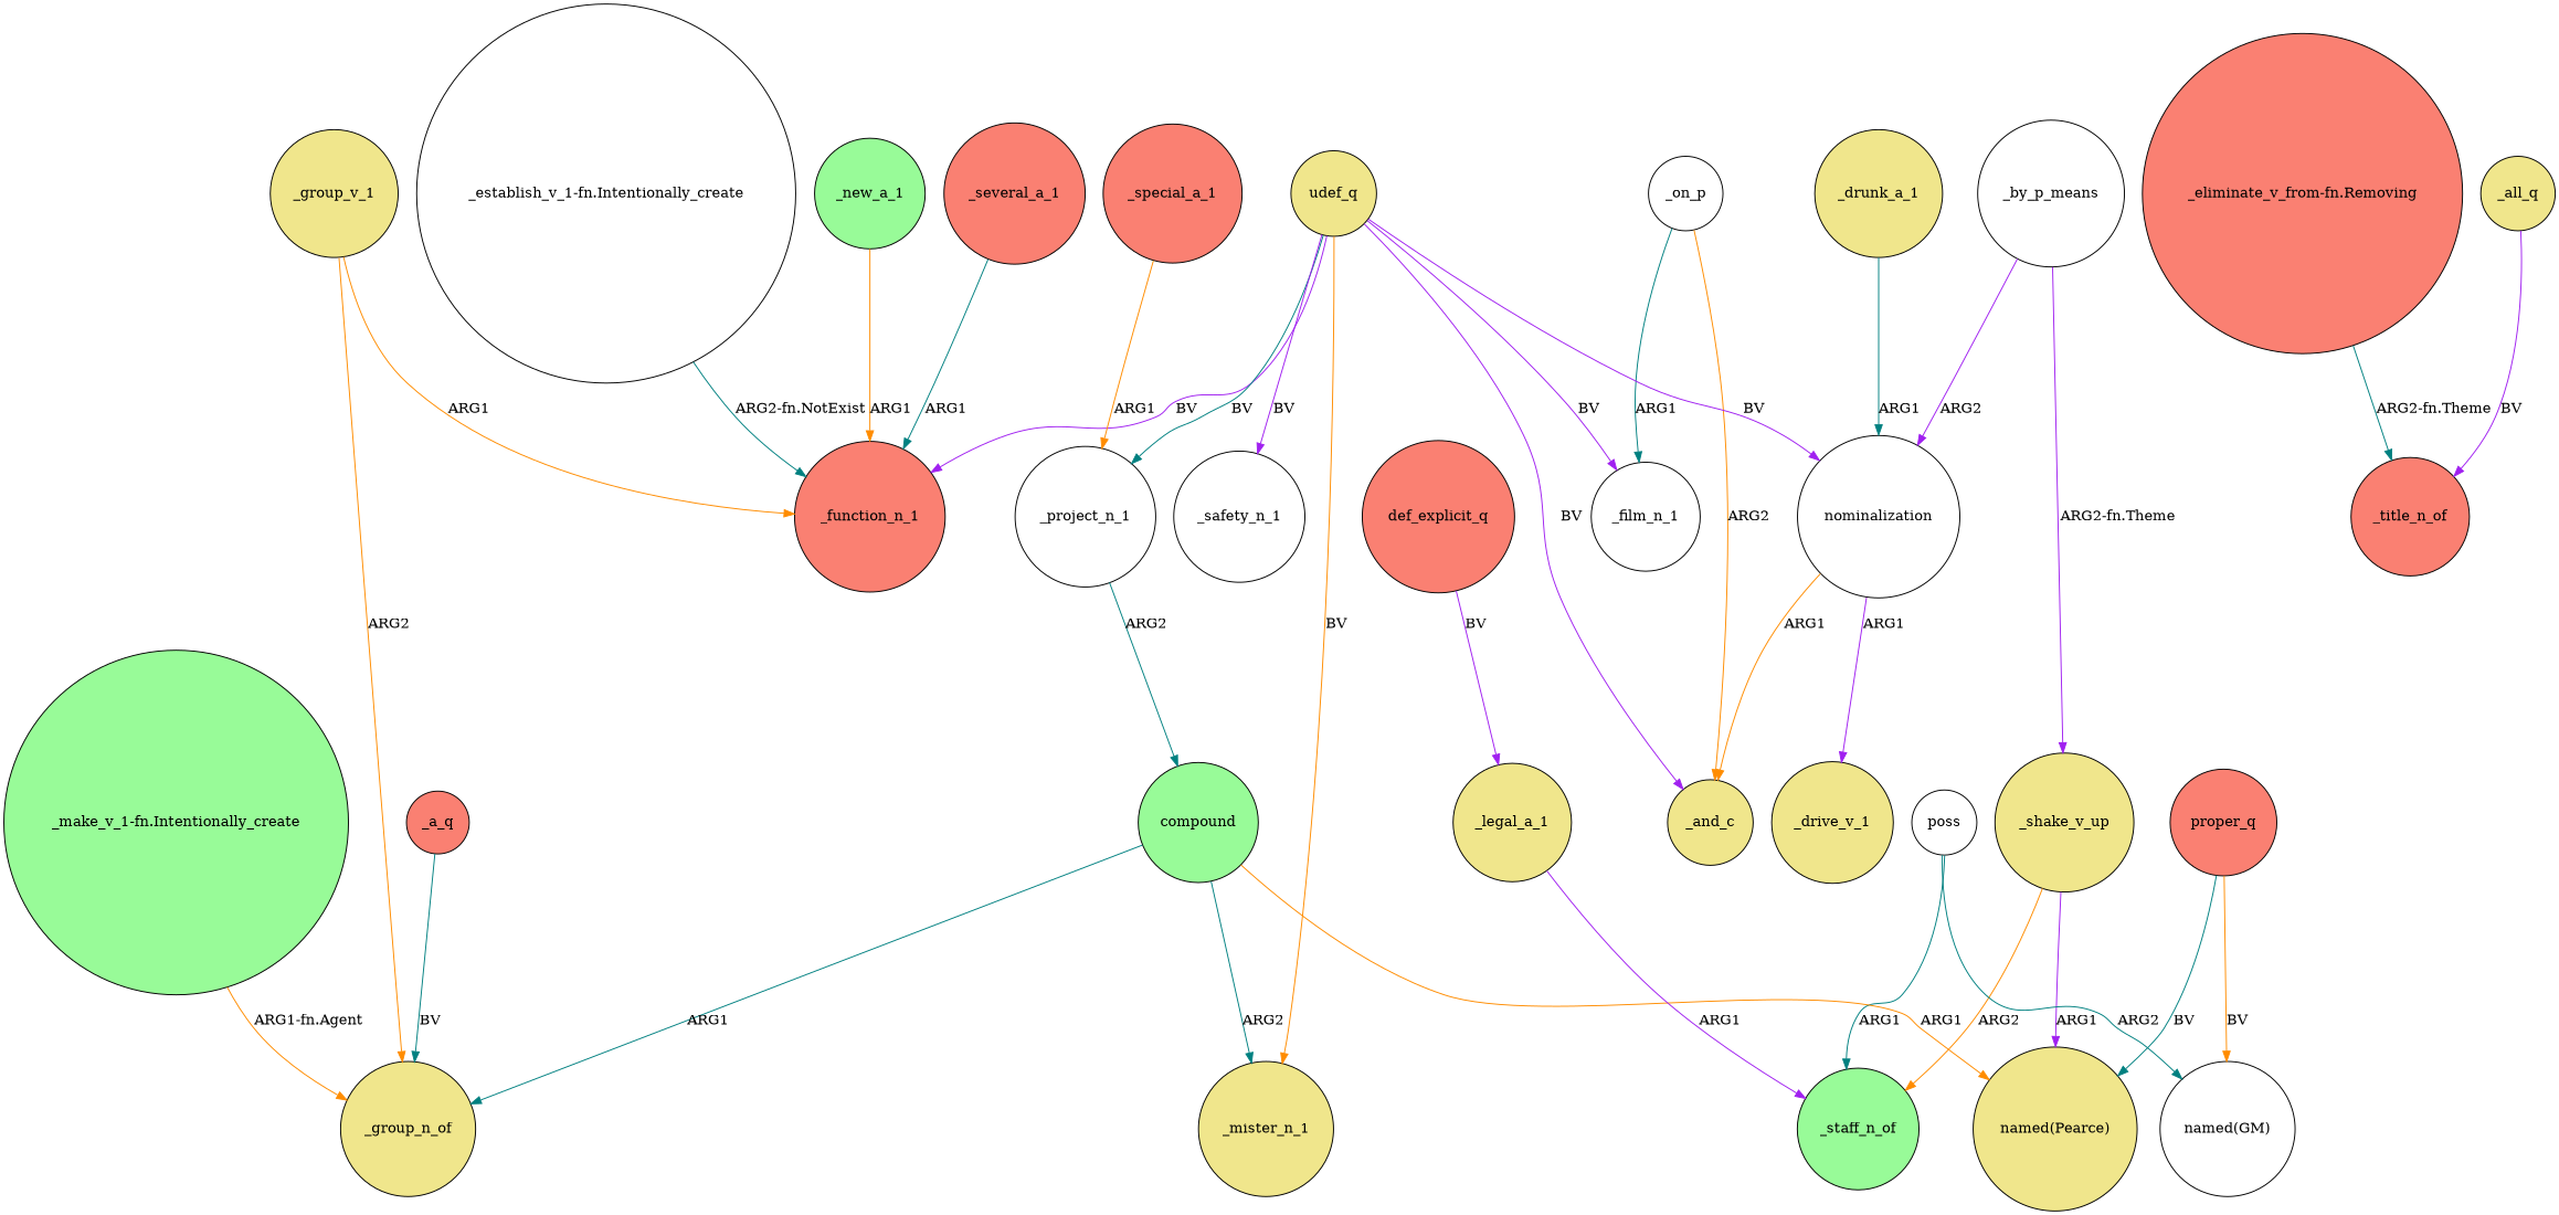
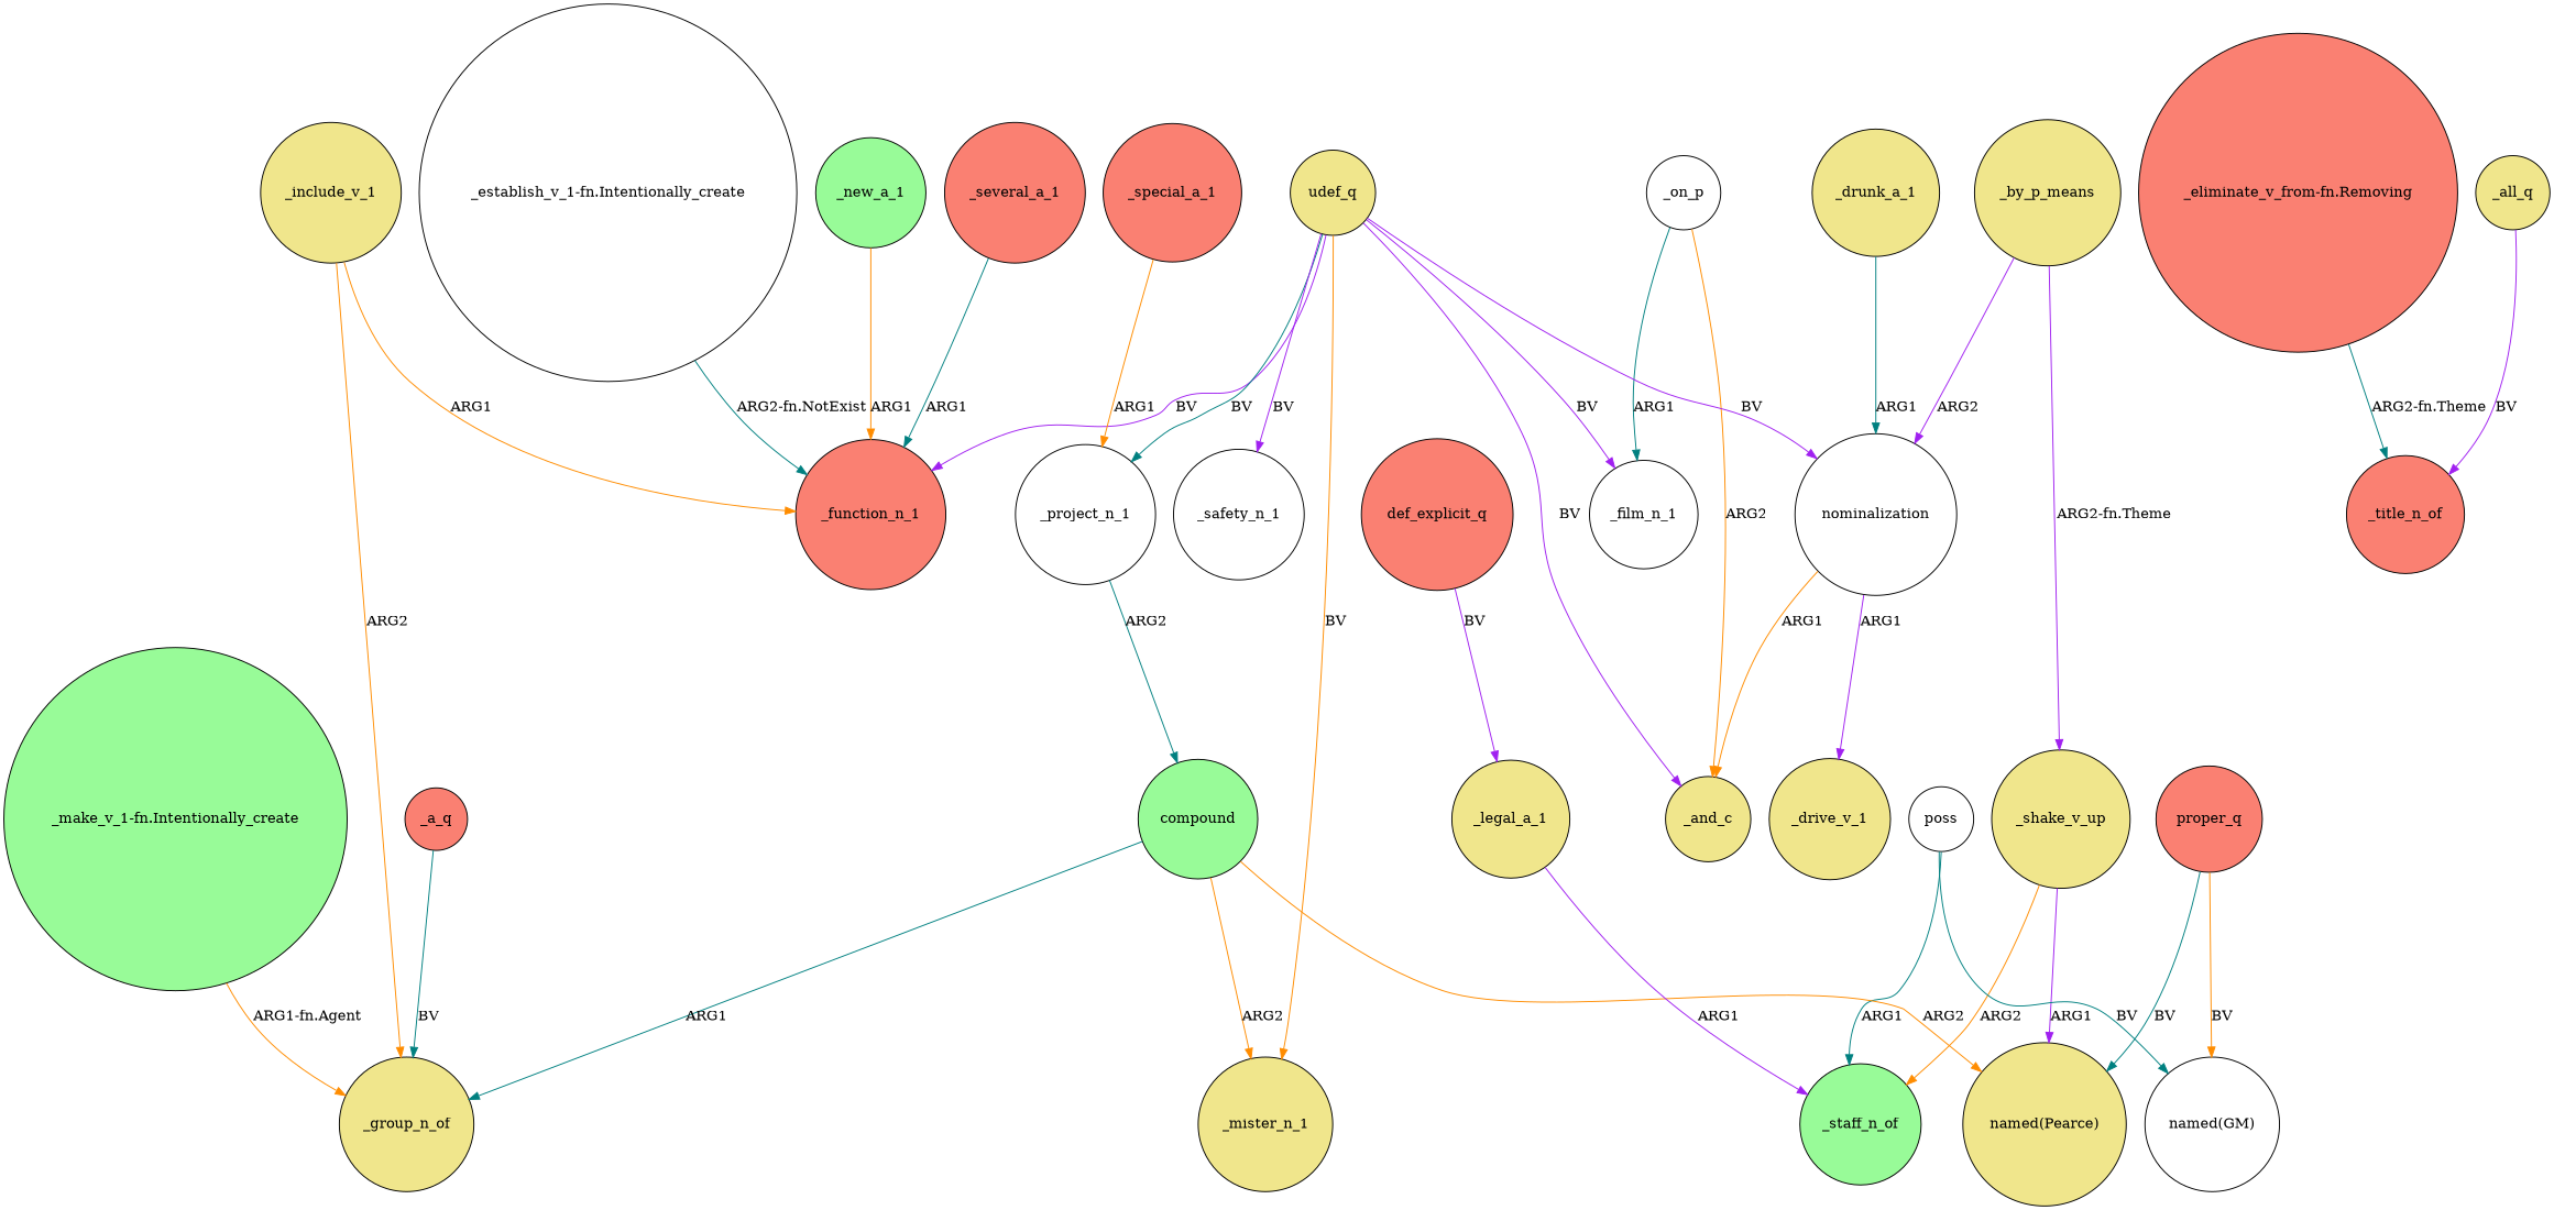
  digraph {
    node [fillcolor=khaki shape=circle style=filled]
    edge [color=darkorange]
    _new_a_1 [fillcolor=palegreen]
    _function_n_1 [fillcolor=salmon]
    nominalization [fillcolor=white]
-   _by_p_means [fillcolor=white]
+   _by_p_means
    _shake_v_up
    _and_c
    _drive_v_1
    _staff_n_of [fillcolor=palegreen]
    "named(Pearce)"
    poss [fillcolor=white]
    "named(GM)" [fillcolor=white]
    _on_p [fillcolor=white]
    _film_n_1 [fillcolor=white]
    "_make_v_1-fn.Intentionally_create" [fillcolor=palegreen]
    _group_n_of
-   _include_v_1 [label=_group_v_1]
+   _include_v_1
    udef_q
    _project_n_1 [fillcolor=white]
    _mister_n_1
    _safety_n_1 [fillcolor=white]
    compound [fillcolor=palegreen]
    proper_q [fillcolor=salmon]
    "_eliminate_v_from-fn.Removing" [fillcolor=salmon]
    _title_n_of [fillcolor=salmon]
    _all_q
    def_explicit_q [fillcolor=salmon]
    _legal_a_1
    _several_a_1 [fillcolor=salmon]
    _special_a_1 [fillcolor=salmon]
    _a_q [fillcolor=salmon]
    _drunk_a_1
    "_establish_v_1-fn.Intentionally_create" [fillcolor=white]
    _new_a_1 -> _function_n_1 [label=ARG1]
    nominalization -> _and_c [label=ARG1]
    nominalization -> _drive_v_1 [color=purple label=ARG1]
    _by_p_means -> nominalization [color=purple label=ARG2]
    _by_p_means -> _shake_v_up [color=purple label="ARG2-fn.Theme"]
    _shake_v_up -> _staff_n_of [label=ARG2]
    _shake_v_up -> "named(Pearce)" [color=purple label=ARG1]
    poss -> _staff_n_of [color=teal label=ARG1]
-   poss -> "named(GM)" [color=teal label=ARG2]
+   poss -> "named(GM)" [color=teal label=BV]
    _on_p -> _and_c [label=ARG2]
    _on_p -> _film_n_1 [color=teal label=ARG1]
    "_make_v_1-fn.Intentionally_create" -> _group_n_of [label="ARG1-fn.Agent"]
    _include_v_1 -> _function_n_1 [label=ARG1]
    _include_v_1 -> _group_n_of [label=ARG2]
    udef_q -> _function_n_1 [color=purple label=BV]
    udef_q -> nominalization [color=purple label=BV]
    udef_q -> _and_c [color=purple label=BV]
    udef_q -> _film_n_1 [color=purple label=BV]
    udef_q -> _project_n_1 [color=teal label=BV]
    udef_q -> _mister_n_1 [label=BV]
    udef_q -> _safety_n_1 [color=purple label=BV]
    _project_n_1 -> compound [color=teal label=ARG2]
-   compound -> "named(Pearce)" [label=ARG1]
+   compound -> "named(Pearce)" [label=ARG2]
    compound -> _group_n_of [color=teal label=ARG1]
-   compound -> _mister_n_1 [color=teal label=ARG2]
+   compound -> _mister_n_1 [label=ARG2]
    proper_q -> "named(Pearce)" [color=teal label=BV]
    proper_q -> "named(GM)" [label=BV]
    "_eliminate_v_from-fn.Removing" -> _title_n_of [color=teal label="ARG2-fn.Theme"]
    _all_q -> _title_n_of [color=purple label=BV]
    def_explicit_q -> _legal_a_1 [color=purple label=BV]
    _legal_a_1 -> _staff_n_of [color=purple label=ARG1]
    _several_a_1 -> _function_n_1 [color=teal label=ARG1]
    _special_a_1 -> _project_n_1 [label=ARG1]
    _a_q -> _group_n_of [color=teal label=BV]
    _drunk_a_1 -> nominalization [color=teal label=ARG1]
    "_establish_v_1-fn.Intentionally_create" -> _function_n_1 [color=teal label="ARG2-fn.NotExist"]
  }
